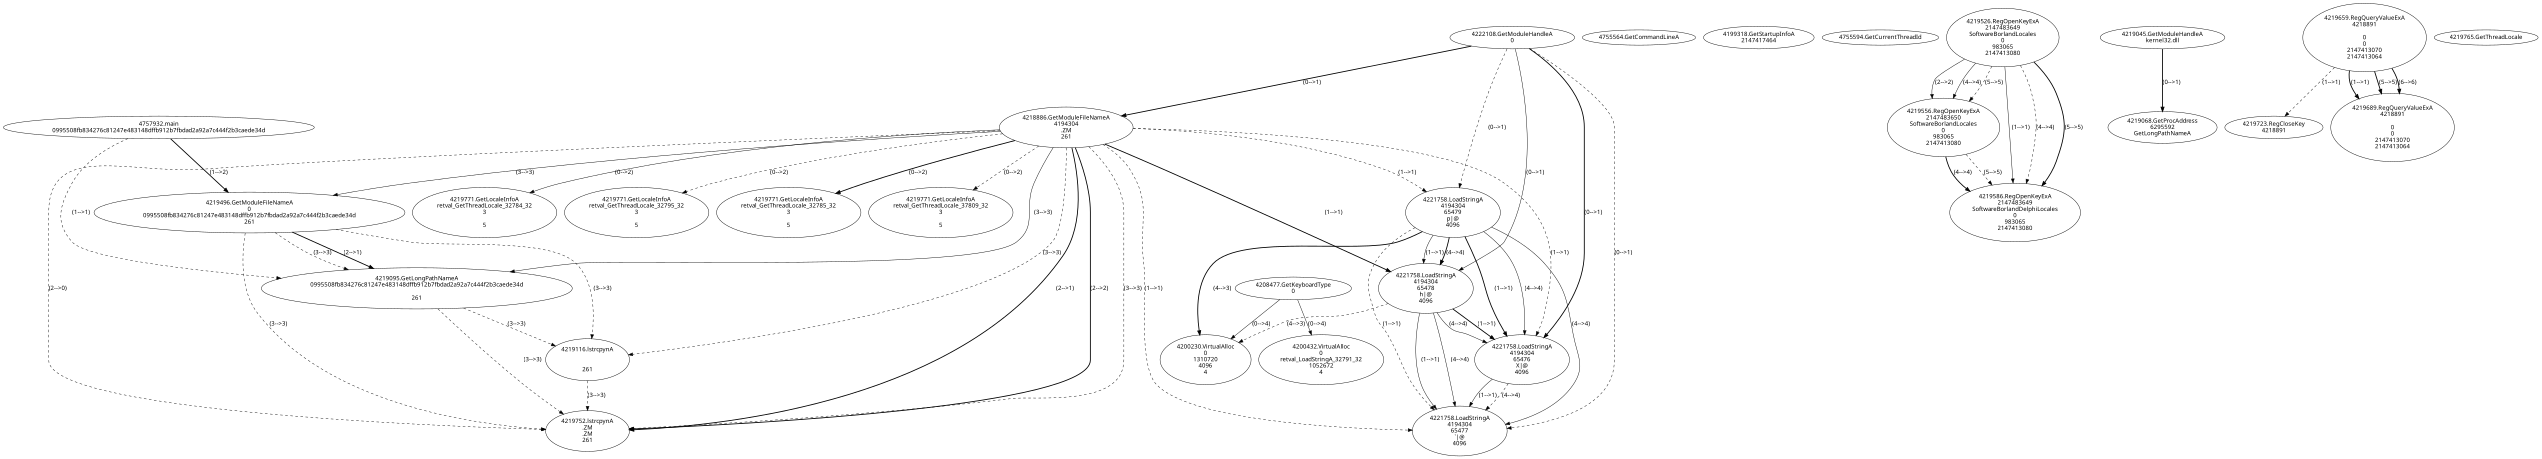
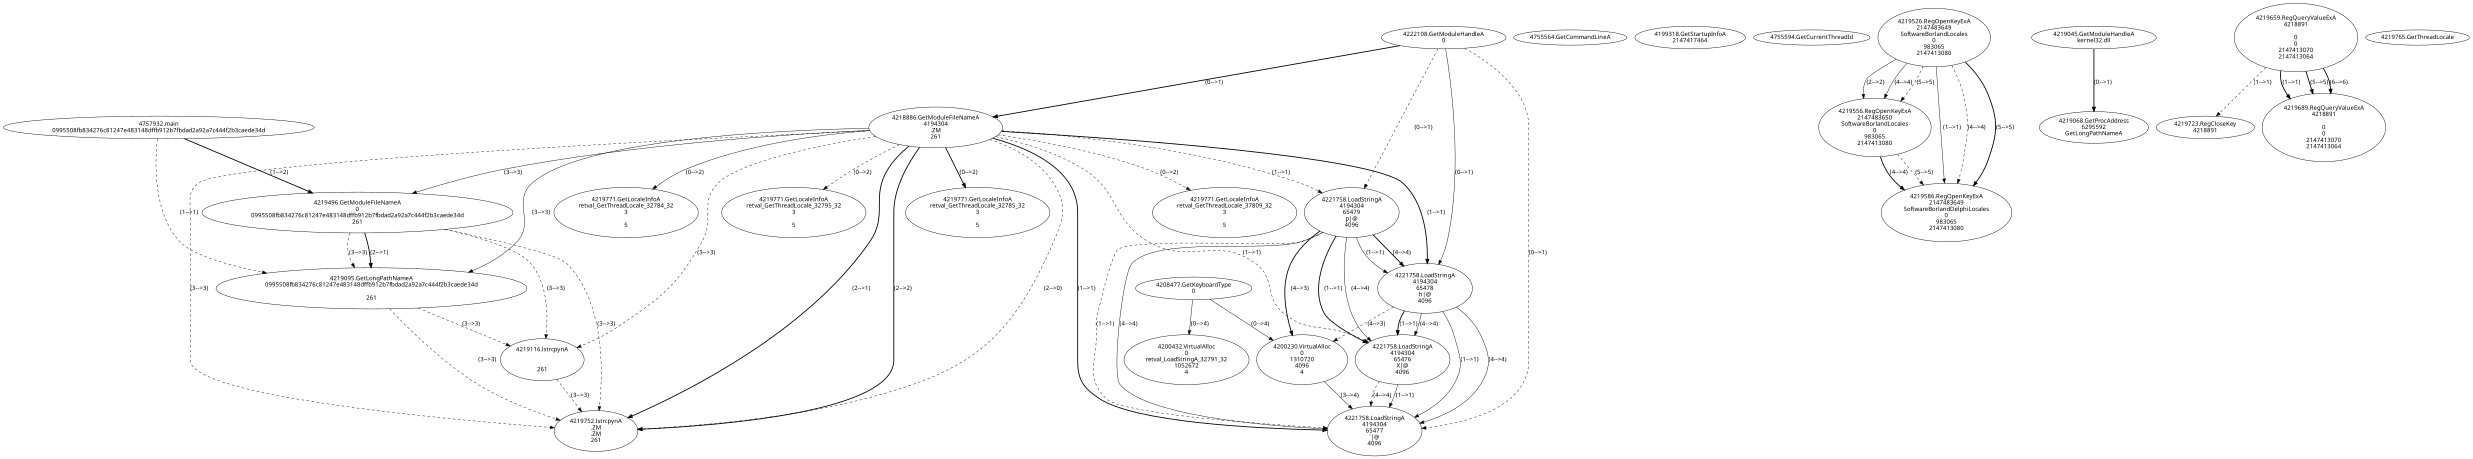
  digraph {
    fontname="Noto Sans"
    node [fontname="Noto Sans"]
    edge [fontname="Noto Sans" style=dashed]
    n1 [label="4757932.main\n0995508fb834276c81247e483148dffb912b7fbdad2a92a7c444f2b3caede34d"]
    n2 [label="4219496.GetModuleFileNameA\n0\n0995508fb834276c81247e483148dffb912b7fbdad2a92a7c444f2b3caede34d\n261"]
    n3 [label="4219095.GetLongPathNameA\n0995508fb834276c81247e483148dffb912b7fbdad2a92a7c444f2b3caede34d\n\n261"]
    n4 [label="4219116.lstrcpynA\n\n\n261"]
    n5 [label="4219752.lstrcpynA\n.ZM\n.ZM\n261"]
    n6 [label="4222108.GetModuleHandleA\n0"]
    n7 [label="4218886.GetModuleFileNameA\n4194304\n.ZM\n261"]
    n8 [label="4221758.LoadStringA\n4194304\n65479\np|@\n4096"]
    n9 [label="4221758.LoadStringA\n4194304\n65478\nh|@\n4096"]
    n10 [label="4221758.LoadStringA\n4194304\n65476\nX|@\n4096"]
    n11 [label="4221758.LoadStringA\n4194304\n65477\n`|@\n4096"]
    n12 [label="4219771.GetLocaleInfoA\nretval_GetThreadLocale_32784_32\n3\n\n5"]
    n13 [label="4219771.GetLocaleInfoA\nretval_GetThreadLocale_32795_32\n3\n\n5"]
    n14 [label="4219771.GetLocaleInfoA\nretval_GetThreadLocale_32785_32\n3\n\n5"]
    n15 [label="4219771.GetLocaleInfoA\nretval_GetThreadLocale_37809_32\n3\n\n5"]
    n16 [label="4200230.VirtualAlloc\n0\n1310720\n4096\n4"]
    n17 [label="4208477.GetKeyboardType\n0"]
    n18 [label="4200432.VirtualAlloc\n0\nretval_LoadStringA_32791_32\n1052672\n4"]
    n19 [label="4755564.GetCommandLineA\n"]
    n20 [label="4199318.GetStartupInfoA\n2147417464"]
    n21 [label="4755594.GetCurrentThreadId\n"]
    n22 [label="4219526.RegOpenKeyExA\n2147483649\nSoftware\Borland\Locales\n0\n983065\n2147413080"]
    n23 [label="4219556.RegOpenKeyExA\n2147483650\nSoftware\Borland\Locales\n0\n983065\n2147413080"]
    n24 [label="4219586.RegOpenKeyExA\n2147483649\nSoftware\Borland\Delphi\Locales\n0\n983065\n2147413080"]
    n25 [label="4219045.GetModuleHandleA\nkernel32.dll"]
    n26 [label="4219068.GetProcAddress\n6295592\nGetLongPathNameA"]
    n27 [label="4219659.RegQueryValueExA\n4218891\n\n0\n0\n2147413070\n2147413064"]
    n28 [label="4219723.RegCloseKey\n4218891"]
    n29 [label="4219689.RegQueryValueExA\n4218891\n\n0\n0\n2147413070\n2147413064"]
    n30 [label="4219765.GetThreadLocale\n"]
    n1 -> n2 [label="(1-->2)" style=bold]
    n1 -> n3 [label="(1-->1)"]
    n2 -> n3 [label="(2-->1)" style=bold]
    n2 -> n3 [label="(3-->3)"]
    n2 -> n4 [label="(3-->3)"]
    n2 -> n5 [label="(3-->3)"]
    n3 -> n4 [label="(3-->3)"]
    n3 -> n5 [label="(3-->3)"]
    n4 -> n5 [label="(3-->3)"]
    n6 -> n7 [label="(0-->1)" style=bold]
    n6 -> n8 [label="(0-->1)"]
    n6 -> n9 [label="(0-->1)" style=solid]
-   n6 -> n10 [label="(0-->1)" style=bold]
    n6 -> n11 [label="(0-->1)"]
    n7 -> n2 [label="(3-->3)" style=solid]
    n7 -> n3 [label="(3-->3)" style=solid]
    n7 -> n4 [label="(3-->3)"]
    n7 -> n5 [label="(2-->1)" style=bold]
    n7 -> n5 [label="(2-->2)" style=bold]
    n7 -> n5 [label="(3-->3)"]
    n7 -> n5 [label="(2-->0)"]
    n7 -> n8 [label="(1-->1)"]
    n7 -> n9 [label="(1-->1)" style=bold]
    n7 -> n10 [label="(1-->1)"]
-   n7 -> n11 [label="(1-->1)"]
+   n7 -> n11 [label="(1-->1)" style=bold]
    n7 -> n12 [label="(0-->2)" style=solid]
    n7 -> n13 [label="(0-->2)"]
    n7 -> n14 [label="(0-->2)" style=bold]
    n7 -> n15 [label="(0-->2)"]
    n8 -> n9 [label="(1-->1)" style=solid]
    n8 -> n9 [label="(4-->4)" style=bold]
    n8 -> n10 [label="(1-->1)" style=bold]
    n8 -> n10 [label="(4-->4)" style=solid]
    n8 -> n11 [label="(1-->1)"]
    n8 -> n11 [label="(4-->4)" style=solid]
    n8 -> n16 [label="(4-->3)" style=bold]
    n9 -> n10 [label="(1-->1)" style=bold]
    n9 -> n10 [label="(4-->4)" style=solid]
    n9 -> n11 [label="(1-->1)" style=solid]
    n9 -> n11 [label="(4-->4)" style=solid]
    n9 -> n16 [label="(4-->3)"]
    n10 -> n11 [label="(1-->1)" style=solid]
    n10 -> n11 [label="(4-->4)"]
+   n16 -> n11 [label="(3-->4)" style=solid]
    n17 -> n16 [label="(0-->4)" style=solid]
    n17 -> n18 [label="(0-->4)" style=solid]
    n22 -> n23 [label="(2-->2)" style=solid]
    n22 -> n23 [label="(4-->4)" style=solid]
    n22 -> n23 [label="(5-->5)"]
    n22 -> n24 [label="(1-->1)" style=solid]
    n22 -> n24 [label="(4-->4)"]
    n22 -> n24 [label="(5-->5)" style=bold]
    n23 -> n24 [label="(4-->4)" style=bold]
    n23 -> n24 [label="(5-->5)"]
    n25 -> n26 [label="(0-->1)" style=bold]
    n27 -> n28 [label="(1-->1)"]
    n27 -> n29 [label="(1-->1)" style=bold]
    n27 -> n29 [label="(5-->5)" style=bold]
    n27 -> n29 [label="(6-->6)" style=bold]
  }
